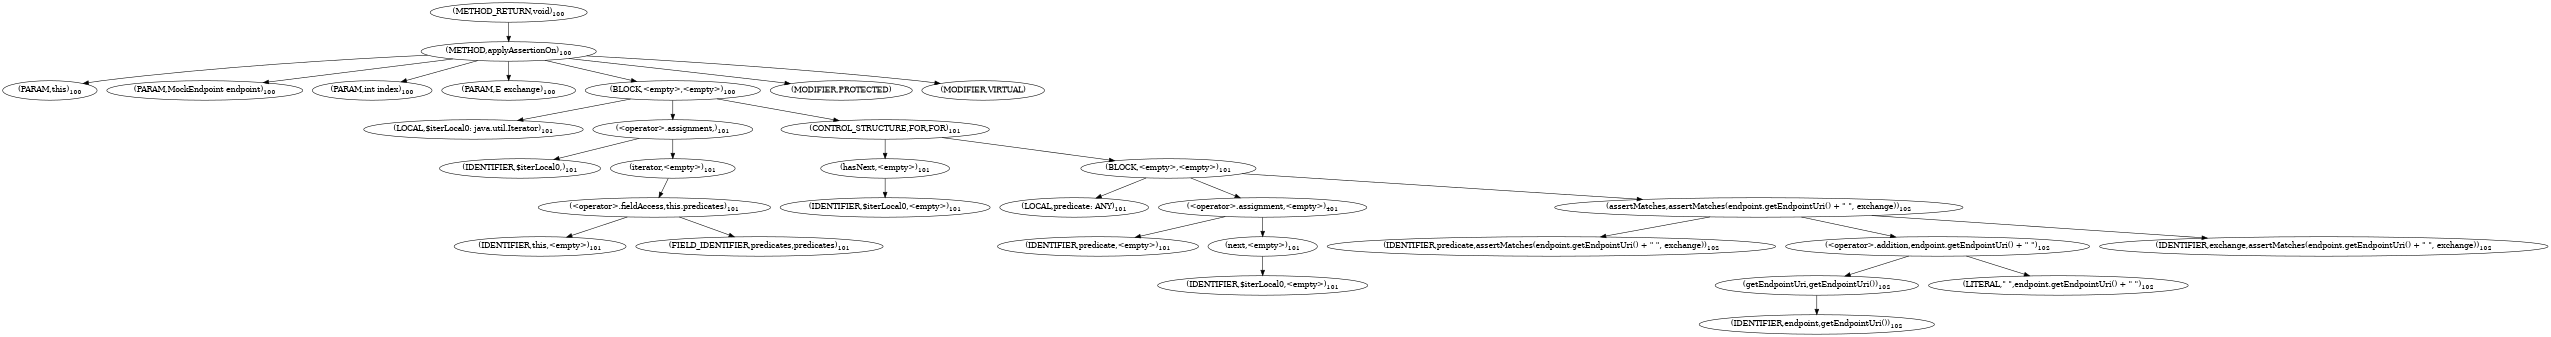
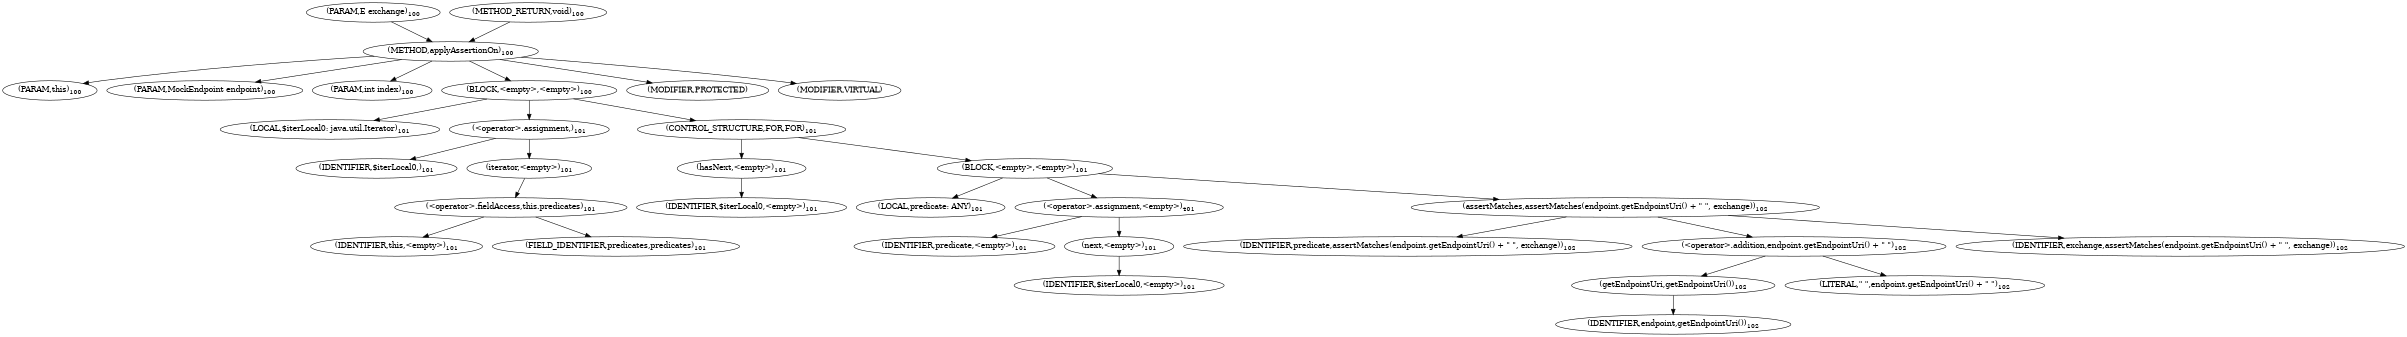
  digraph {
    n1 [label=<(METHOD,applyAssertionOn)<SUB>100</SUB>>]
    n2 [label=<(PARAM,this)<SUB>100</SUB>>]
    n3 [label=<(PARAM,MockEndpoint endpoint)<SUB>100</SUB>>]
    n4 [label=<(PARAM,int index)<SUB>100</SUB>>]
    n5 [label=<(PARAM,E exchange)<SUB>100</SUB>>]
    n6 [label=<(BLOCK,&lt;empty&gt;,&lt;empty&gt;)<SUB>100</SUB>>]
    n7 [label=<(MODIFIER,PROTECTED)>]
    n8 [label=<(MODIFIER,VIRTUAL)>]
    n9 [label=<(LOCAL,$iterLocal0: java.util.Iterator)<SUB>101</SUB>>]
    n10 [label=<(&lt;operator&gt;.assignment,)<SUB>101</SUB>>]
    n11 [label=<(CONTROL_STRUCTURE,FOR,FOR)<SUB>101</SUB>>]
    n12 [label=<(METHOD_RETURN,void)<SUB>100</SUB>>]
    n13 [label=<(IDENTIFIER,$iterLocal0,)<SUB>101</SUB>>]
    n14 [label=<(iterator,&lt;empty&gt;)<SUB>101</SUB>>]
    n15 [label=<(hasNext,&lt;empty&gt;)<SUB>101</SUB>>]
    n16 [label=<(BLOCK,&lt;empty&gt;,&lt;empty&gt;)<SUB>101</SUB>>]
    n17 [label=<(&lt;operator&gt;.fieldAccess,this.predicates)<SUB>101</SUB>>]
    n18 [label=<(IDENTIFIER,this,&lt;empty&gt;)<SUB>101</SUB>>]
    n19 [label=<(FIELD_IDENTIFIER,predicates,predicates)<SUB>101</SUB>>]
    n20 [label=<(IDENTIFIER,$iterLocal0,&lt;empty&gt;)<SUB>101</SUB>>]
    n21 [label=<(LOCAL,predicate: ANY)<SUB>101</SUB>>]
    n22 [label=<(&lt;operator&gt;.assignment,&lt;empty&gt;)<SUB>401</SUB>>]
    n23 [label=<(assertMatches,assertMatches(endpoint.getEndpointUri() + &quot; &quot;, exchange))<SUB>102</SUB>>]
    n24 [label=<(IDENTIFIER,predicate,&lt;empty&gt;)<SUB>101</SUB>>]
    n25 [label=<(next,&lt;empty&gt;)<SUB>101</SUB>>]
    n26 [label=<(IDENTIFIER,predicate,assertMatches(endpoint.getEndpointUri() + &quot; &quot;, exchange))<SUB>102</SUB>>]
    n27 [label=<(&lt;operator&gt;.addition,endpoint.getEndpointUri() + &quot; &quot;)<SUB>102</SUB>>]
    n28 [label=<(IDENTIFIER,exchange,assertMatches(endpoint.getEndpointUri() + &quot; &quot;, exchange))<SUB>102</SUB>>]
    n29 [label=<(IDENTIFIER,$iterLocal0,&lt;empty&gt;)<SUB>101</SUB>>]
    n30 [label=<(getEndpointUri,getEndpointUri())<SUB>102</SUB>>]
    n31 [label=<(LITERAL,&quot; &quot;,endpoint.getEndpointUri() + &quot; &quot;)<SUB>102</SUB>>]
    n32 [label=<(IDENTIFIER,endpoint,getEndpointUri())<SUB>102</SUB>>]
    n1 -> n2
    n1 -> n3
    n1 -> n4
-   n1 -> n5
+   n5 -> n1
    n1 -> n6
    n1 -> n7
    n1 -> n8
    n6 -> n9
    n6 -> n10
    n6 -> n11
    n10 -> n13
    n10 -> n14
    n11 -> n15
    n11 -> n16
    n12 -> n1
    n14 -> n17
    n15 -> n20
    n16 -> n21
    n16 -> n22
    n16 -> n23
    n17 -> n18
    n17 -> n19
    n22 -> n24
    n22 -> n25
    n23 -> n26
    n23 -> n27
    n23 -> n28
    n25 -> n29
    n27 -> n30
    n27 -> n31
    n30 -> n32
  }
